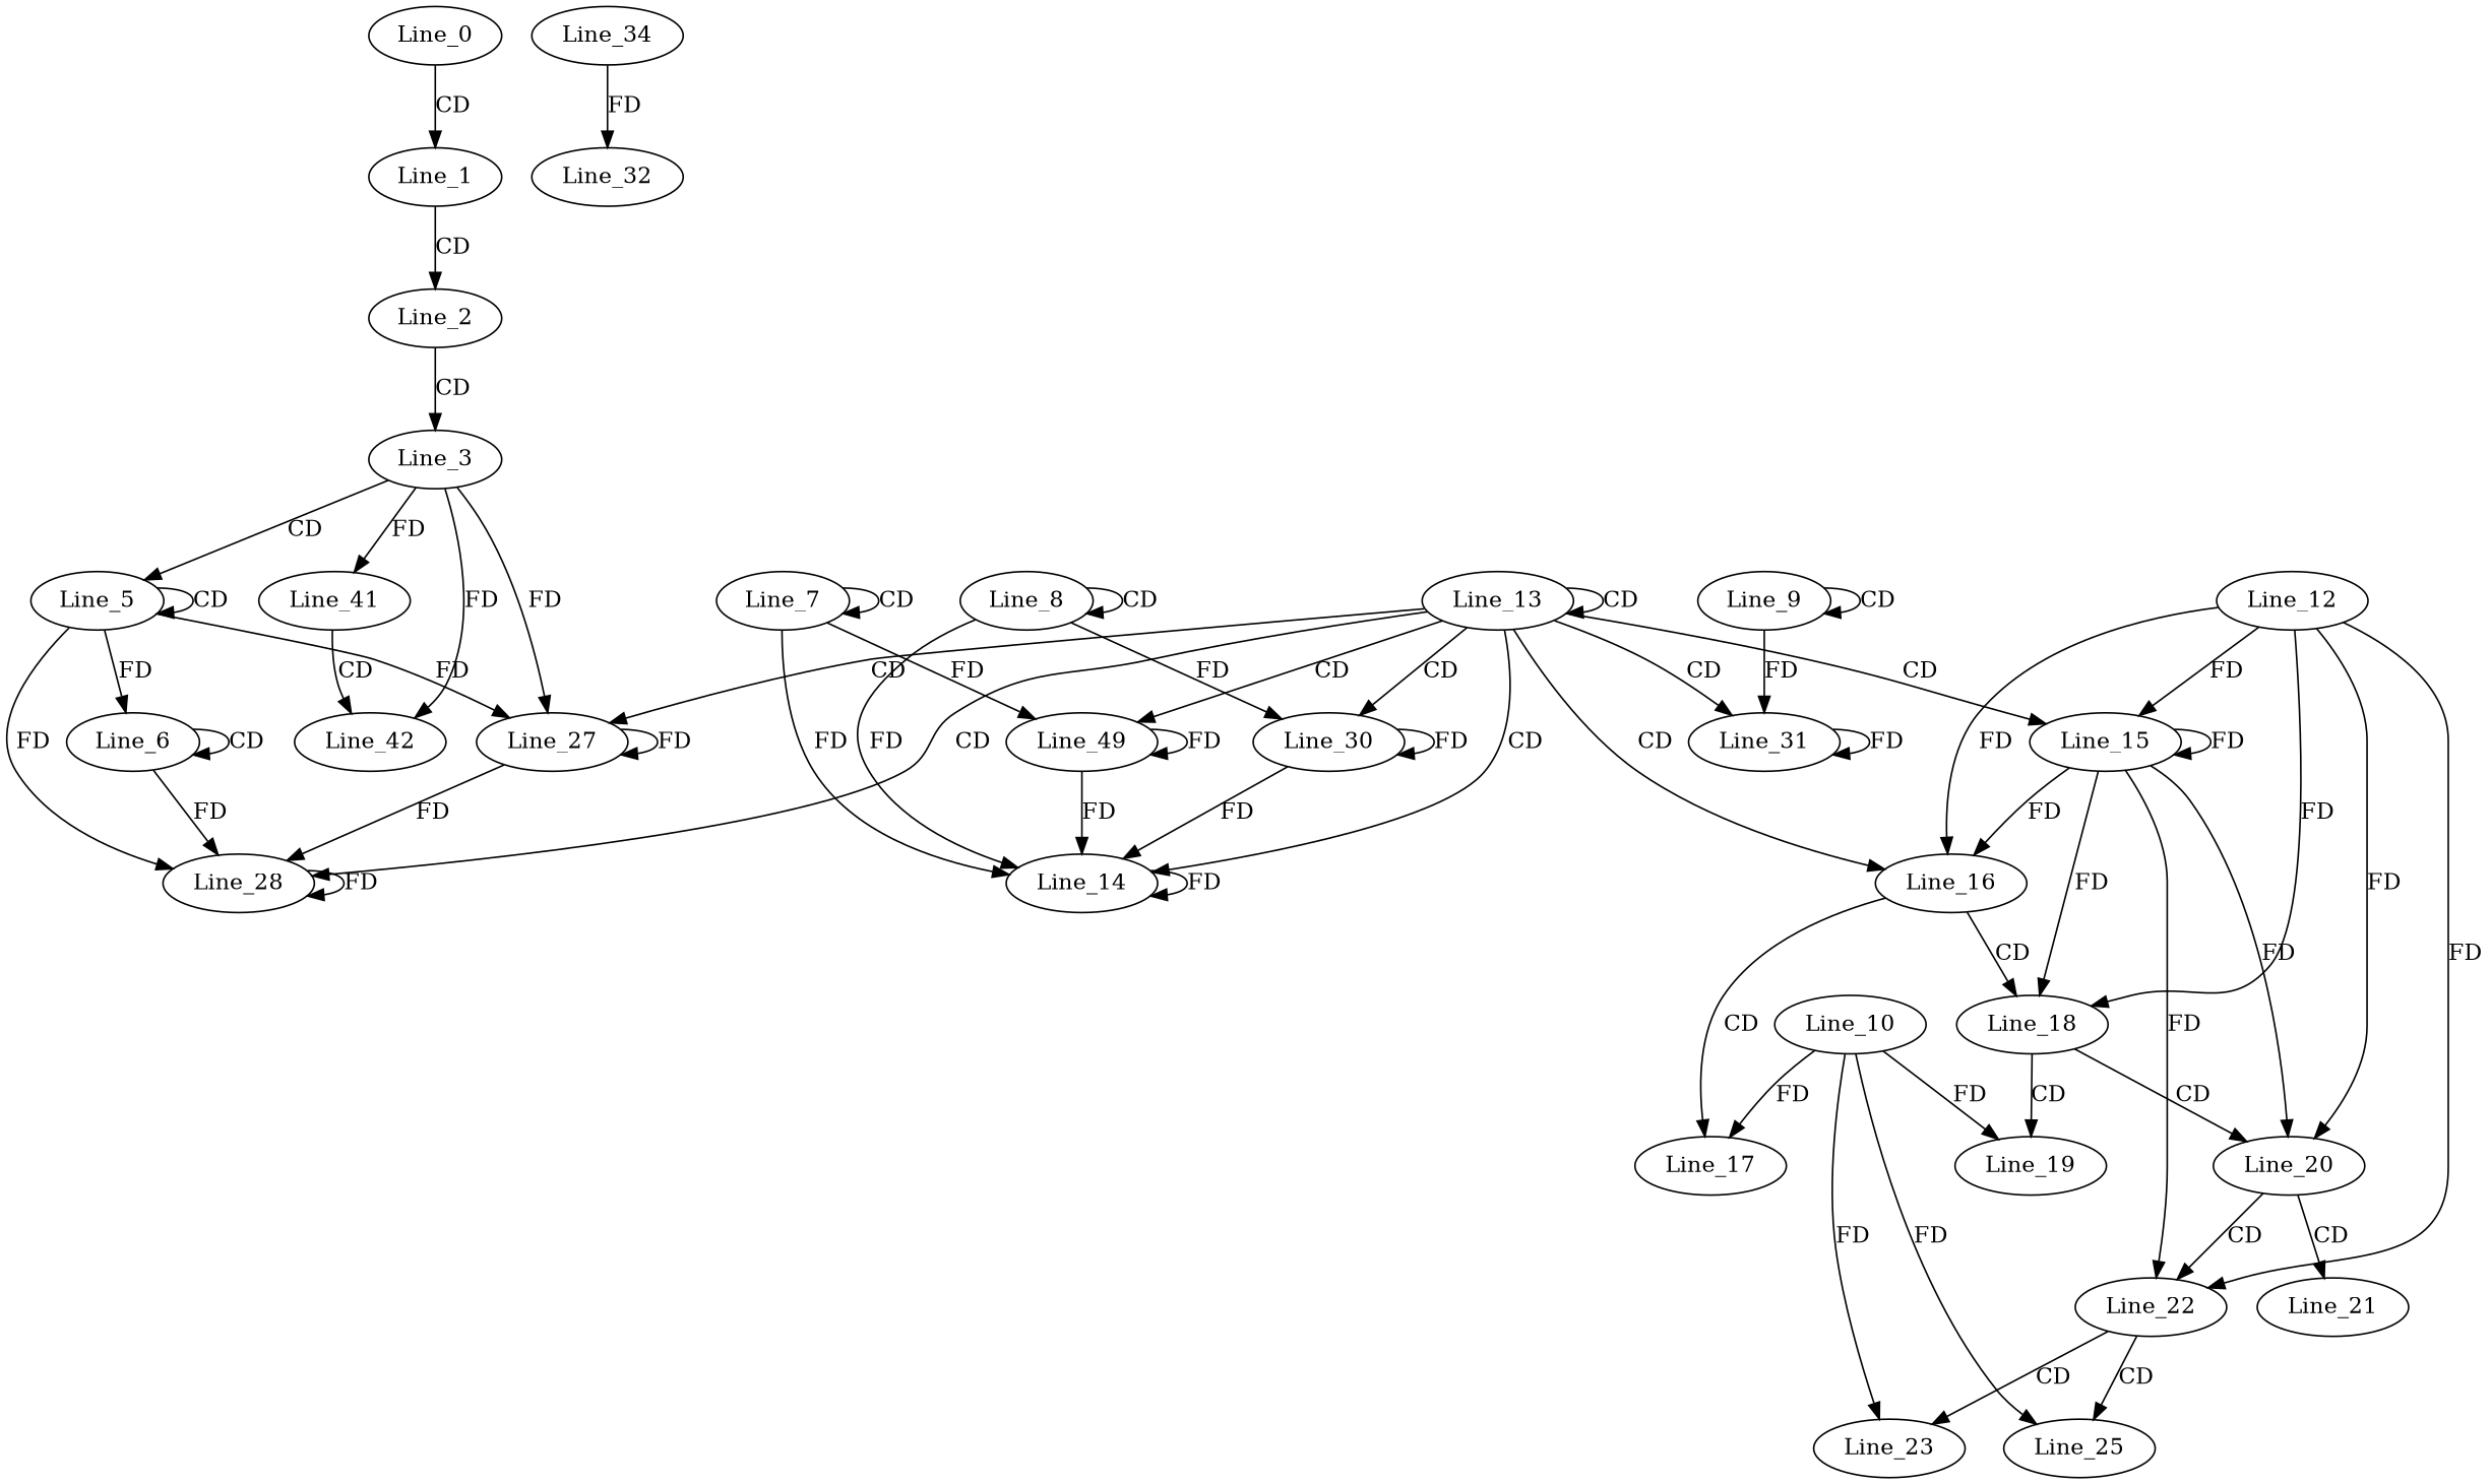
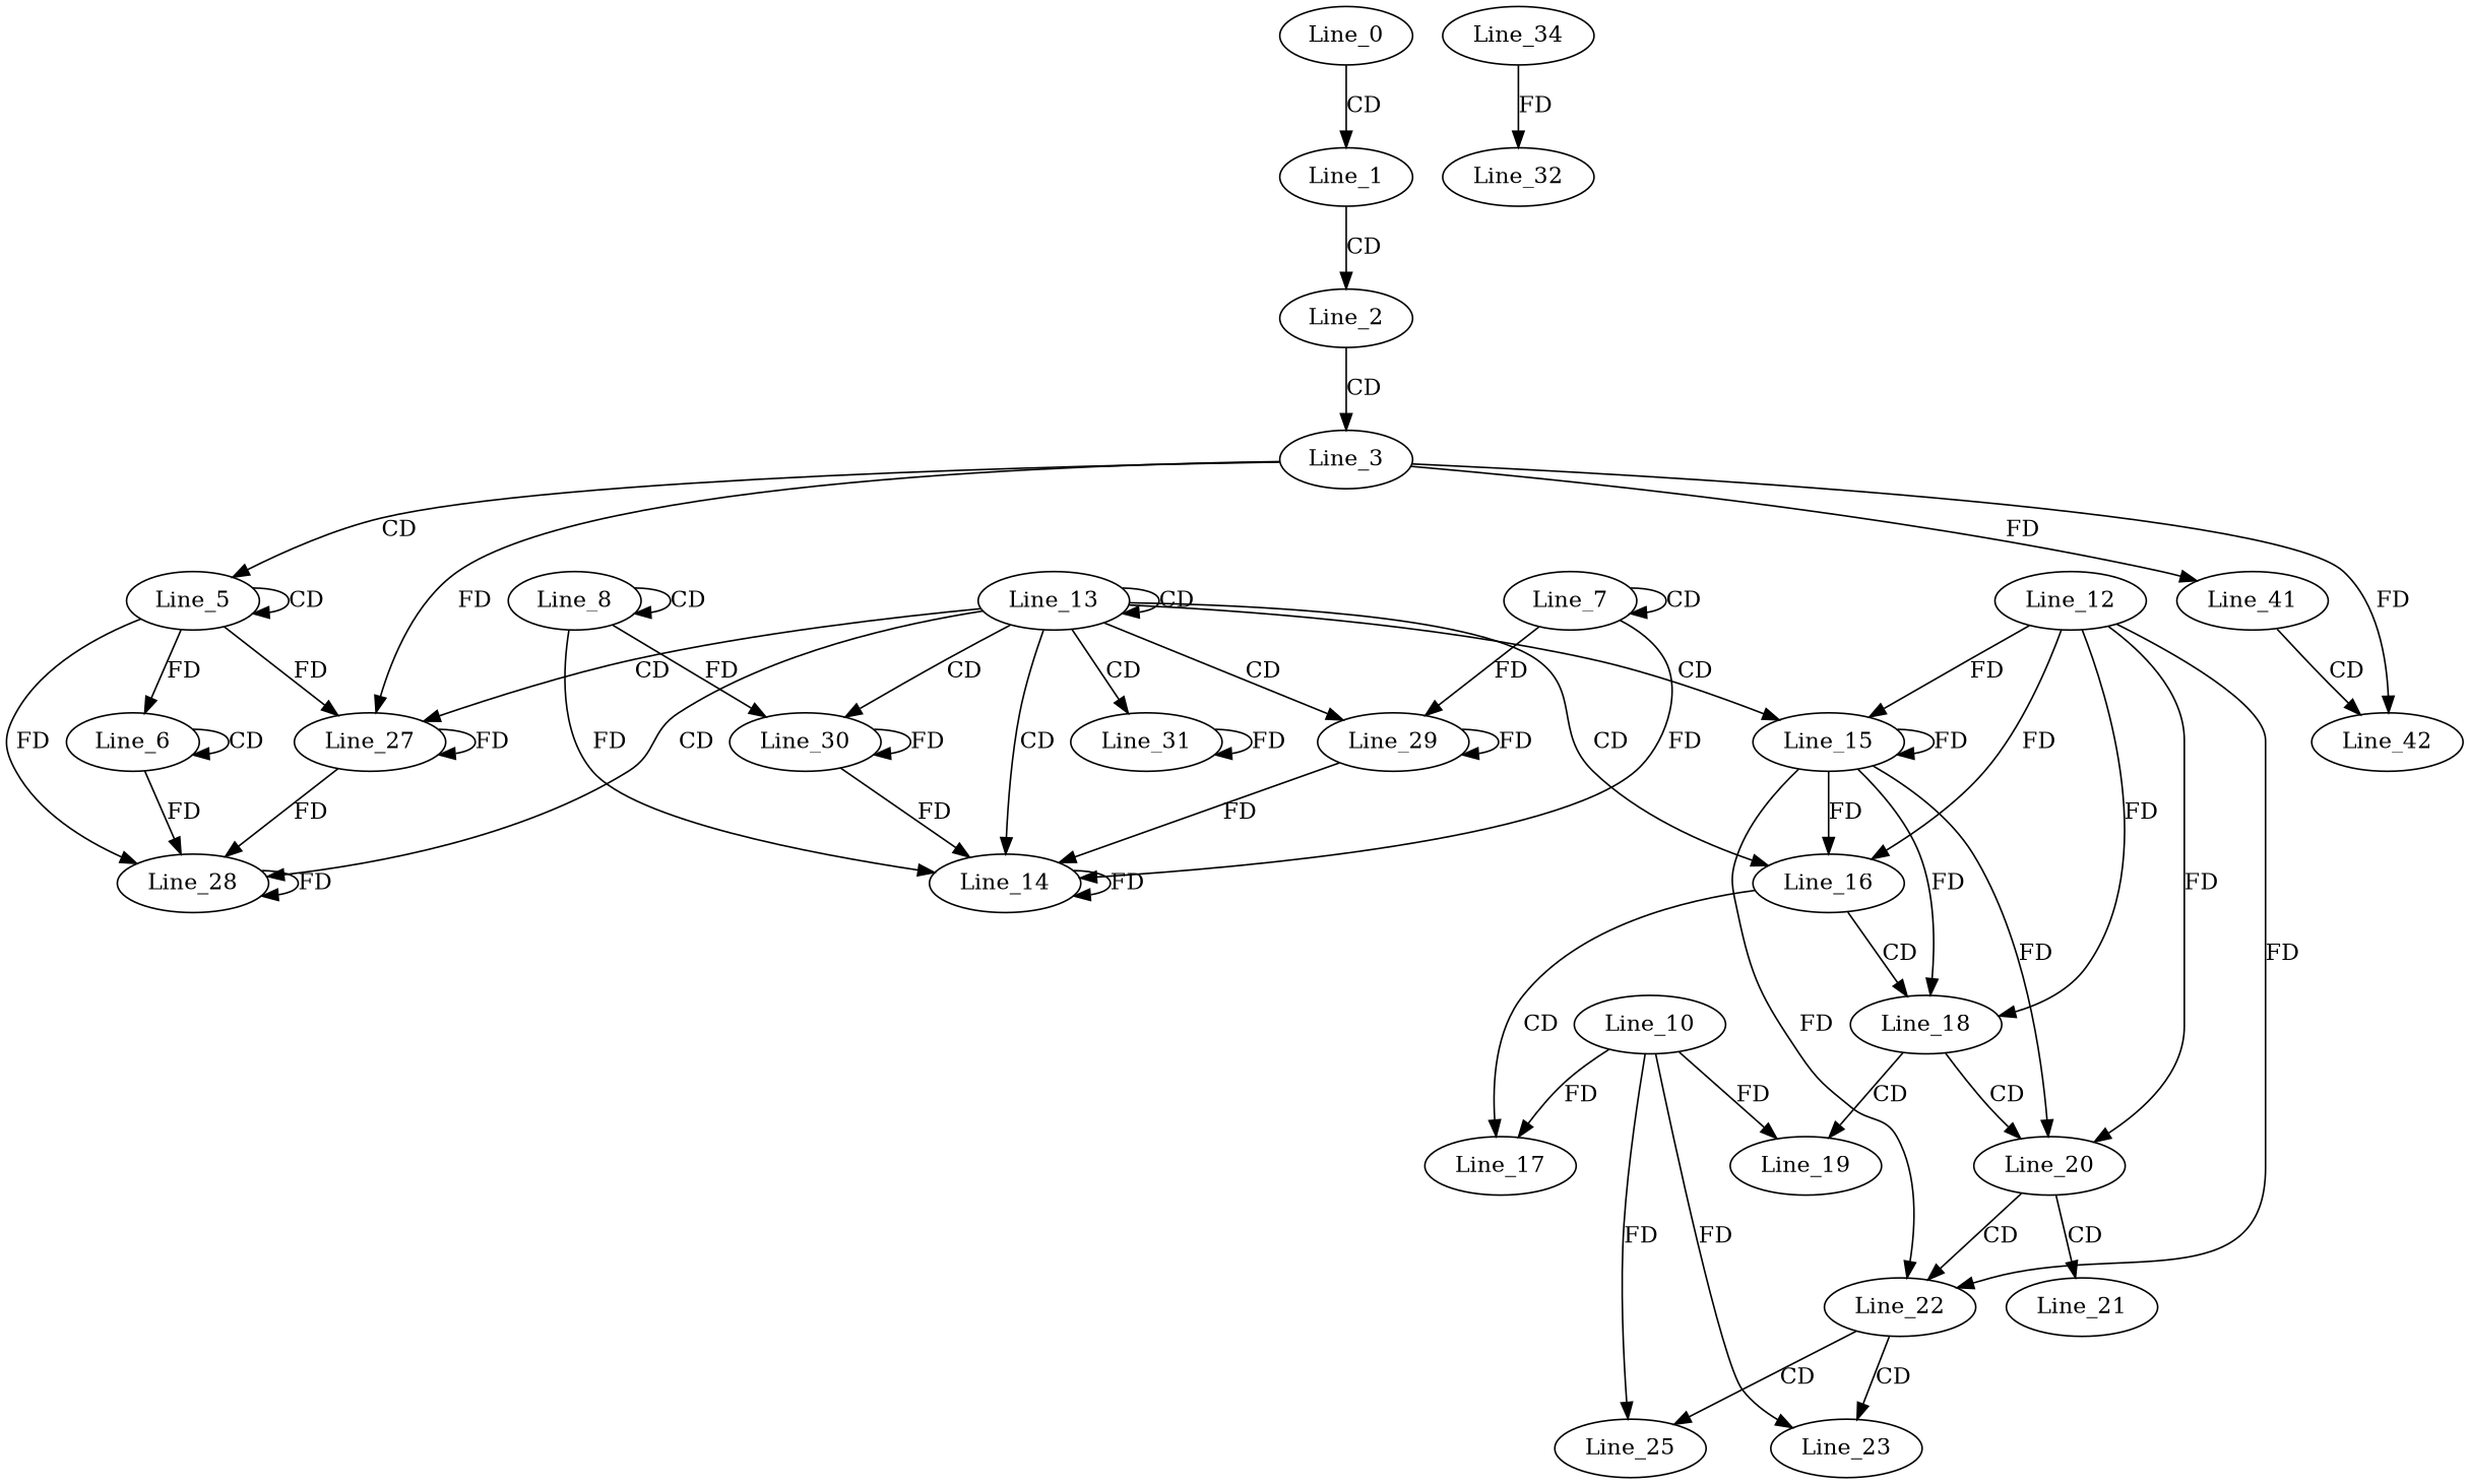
  digraph {
    Line_0
    Line_1
    Line_2
    Line_3
    Line_5
    Line_27
    Line_41
    Line_42
    Line_6
    Line_28
    Line_7
    Line_14
-   Line_29 [label=Line_49]
+   Line_29
    Line_8
    Line_30
-   Line_9
    Line_31
    Line_13
    Line_15
    Line_16
    Line_18
    Line_20
    Line_22
    Line_17
    Line_19
    Line_21
    Line_23
    Line_25
    Line_12
    Line_10
    n31 [label=Line_32]
    Line_34
    Line_0 -> Line_1 [label=CD]
    Line_1 -> Line_2 [label=CD]
    Line_2 -> Line_3 [label=CD]
    Line_3 -> Line_5 [label=CD]
    Line_3 -> Line_27 [label=FD]
    Line_3 -> Line_41 [label=FD]
    Line_3 -> Line_42 [label=FD]
    Line_5 -> Line_5 [label=CD]
    Line_5 -> Line_27 [label=FD]
    Line_5 -> Line_6 [label=FD]
    Line_5 -> Line_28 [label=FD]
    Line_27 -> Line_27 [label=FD]
    Line_27 -> Line_28 [label=FD]
    Line_41 -> Line_42 [label=CD]
    Line_6 -> Line_6 [label=CD]
    Line_6 -> Line_28 [label=FD]
    Line_28 -> Line_28 [label=FD]
    Line_7 -> Line_7 [label=CD]
    Line_7 -> Line_14 [label=FD]
    Line_7 -> Line_29 [label=FD]
    Line_14 -> Line_14 [label=FD]
    Line_29 -> Line_14 [label=FD]
    Line_29 -> Line_29 [label=FD]
    Line_8 -> Line_14 [label=FD]
    Line_8 -> Line_8 [label=CD]
    Line_8 -> Line_30 [label=FD]
    Line_30 -> Line_14 [label=FD]
    Line_30 -> Line_30 [label=FD]
-   Line_9 -> Line_9 [label=CD]
-   Line_9 -> Line_31 [label=FD]
    Line_31 -> Line_31 [label=FD]
    Line_13 -> Line_27 [label=CD]
    Line_13 -> Line_28 [label=CD]
    Line_13 -> Line_14 [label=CD]
    Line_13 -> Line_29 [label=CD]
    Line_13 -> Line_30 [label=CD]
    Line_13 -> Line_31 [label=CD]
    Line_13 -> Line_13 [label=CD]
    Line_13 -> Line_15 [label=CD]
    Line_13 -> Line_16 [label=CD]
    Line_15 -> Line_15 [label=FD]
    Line_15 -> Line_16 [label=FD]
    Line_15 -> Line_18 [label=FD]
    Line_15 -> Line_20 [label=FD]
    Line_15 -> Line_22 [label=FD]
    Line_16 -> Line_18 [label=CD]
    Line_16 -> Line_17 [label=CD]
    Line_18 -> Line_20 [label=CD]
    Line_18 -> Line_19 [label=CD]
    Line_20 -> Line_22 [label=CD]
    Line_20 -> Line_21 [label=CD]
    Line_22 -> Line_23 [label=CD]
    Line_22 -> Line_25 [label=CD]
    Line_12 -> Line_15 [label=FD]
    Line_12 -> Line_16 [label=FD]
    Line_12 -> Line_18 [label=FD]
    Line_12 -> Line_20 [label=FD]
    Line_12 -> Line_22 [label=FD]
    Line_10 -> Line_17 [label=FD]
    Line_10 -> Line_19 [label=FD]
    Line_10 -> Line_23 [label=FD]
    Line_10 -> Line_25 [label=FD]
    Line_34 -> n31 [label=FD]
  }
